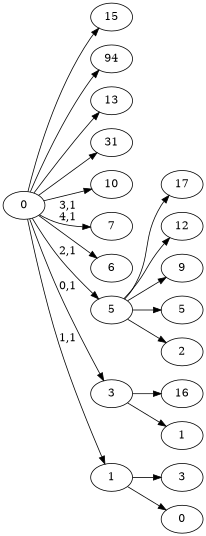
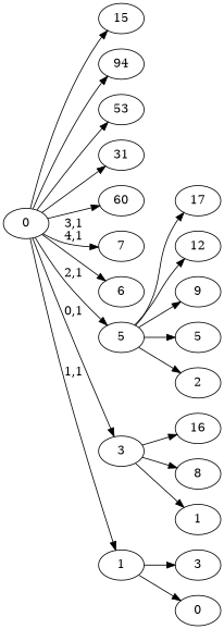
  digraph {
    rankdir=LR
    n1 [label=17]
    n2 [label=16]
    n3 [label=15]
    n4 [label=94]
-   n5 [label=13]
+   n5 [label=53]
    n6 [label=12]
    n7 [label=31]
-   n8 [label=10]
+   n8 [label=60]
    n9 [label=9]
+   n10 [label=8]
    n11 [label=7]
    n12 [label=6]
    n13 [label=5]
    n14 [label=3]
    n15 [label=2]
    5
    n17 [label=1]
    3
    n19 [label=0]
    1
    0
    5 -> n1
    5 -> n6
    5 -> n9
    5 -> n13
    5 -> n15
    3 -> n2
+   3 -> n10
    3 -> n17
    1 -> n14
    1 -> n19
    0 -> n3
    0 -> n4
    0 -> n5
    0 -> n7
    0 -> n8
    0 -> n11 [label="3,1\n4,1"]
    0 -> n12
    0 -> 5 [label="2,1"]
    0 -> 3 [label="0,1"]
    0 -> 1 [label="1,1"]
  }
